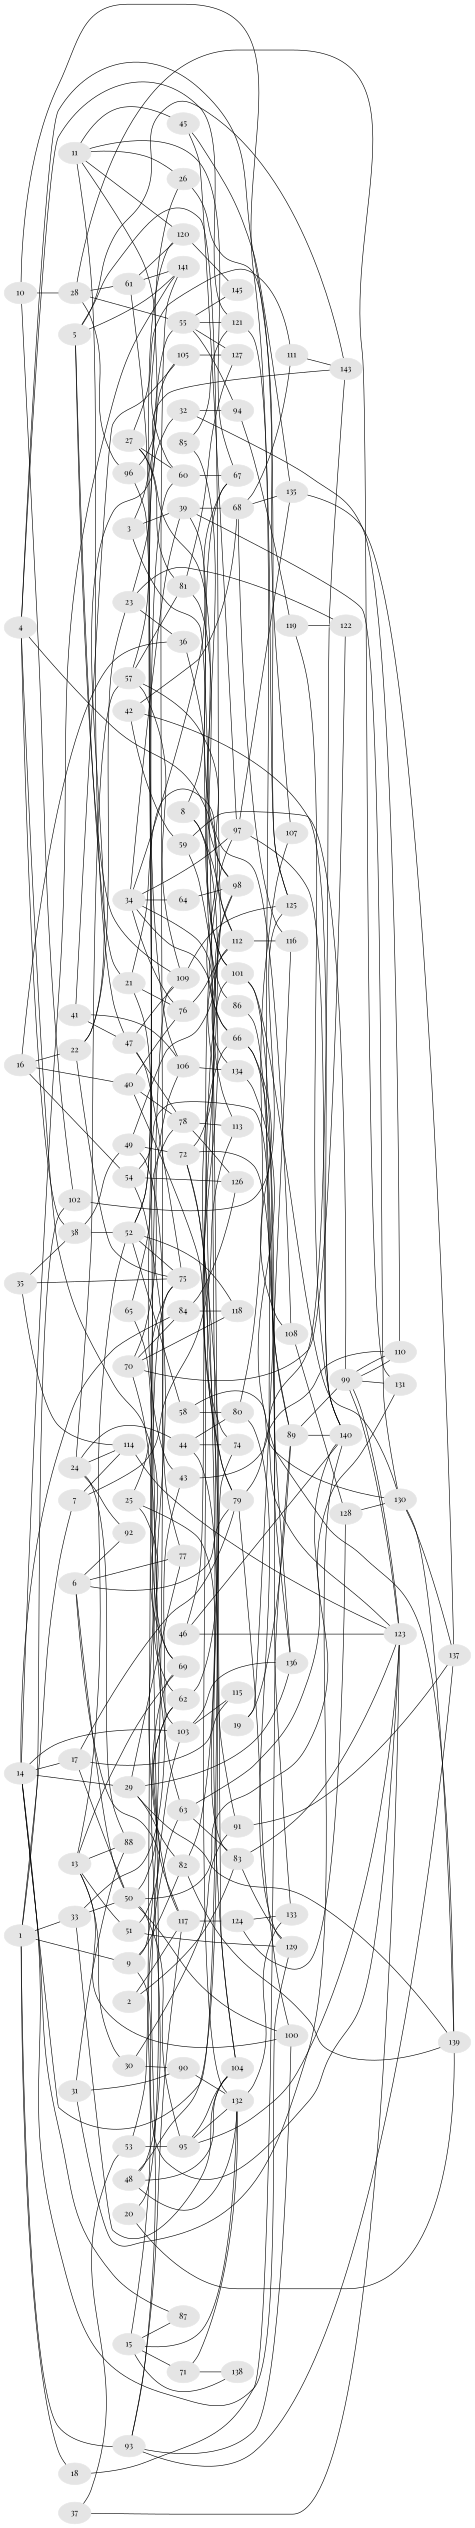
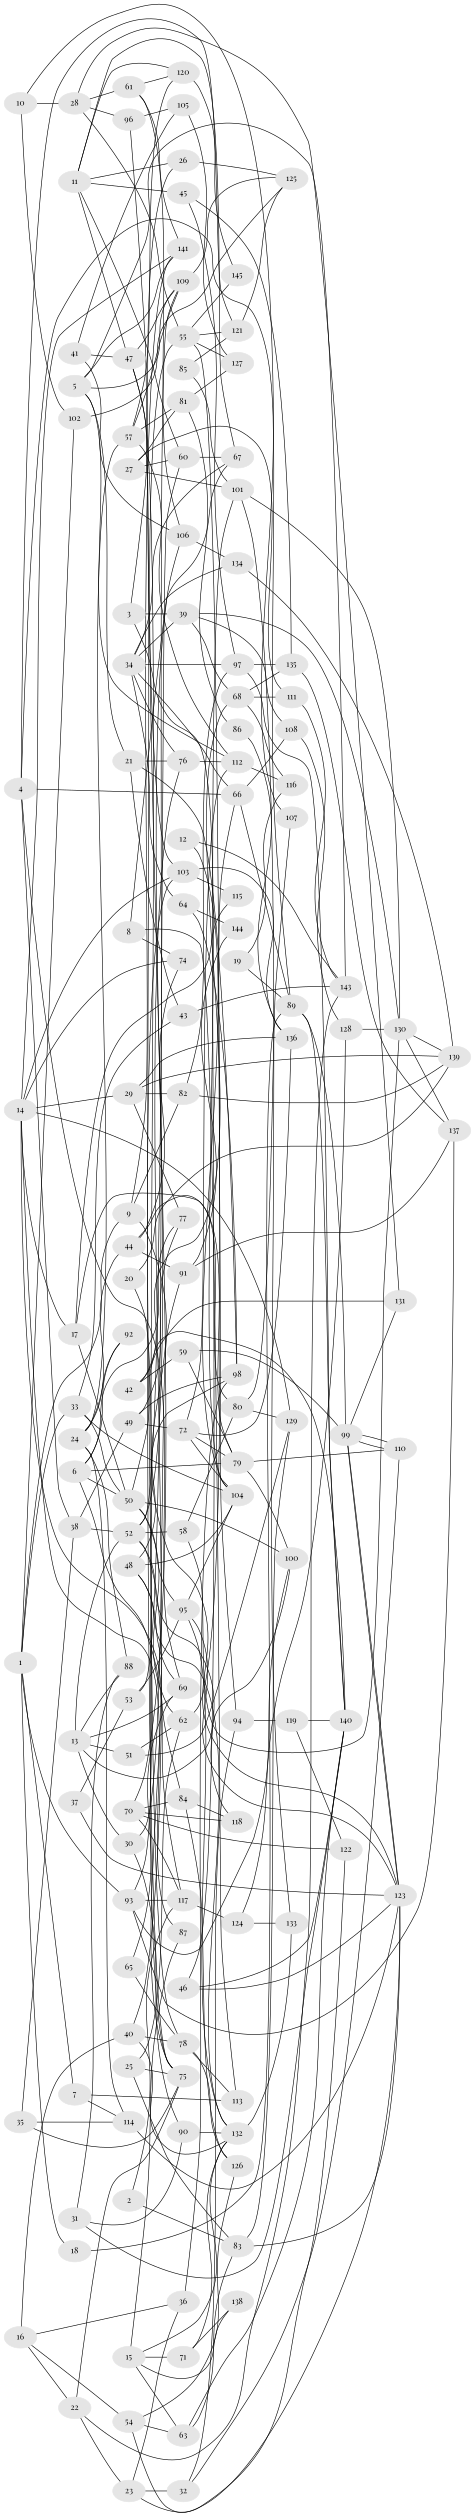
  graph {
    fontname="Playfair Display"
    rankdir=LR
    node [color=gray90 fontname="Playfair Display" style=filled]
    edge [fontname="Playfair Display"]
    1
    7
    9
    18
    33
    93
    102
    113
    114
    141
    82
    123
    89
    104
    50
    43
    117
    100
    103
    137
    125
    2
    83
    129
    124
    3
    26
    39
    68
    108
    130
    4
    38
    66
    69
    107
    121
    52
    49
    5
    21
    109
    112
    143
    76
    98
    116
    6
    77
    79
    92
    62
    131
    95
    110
    8
    67
    74
    139
    97
    10
    28
    55
    61
    96
    140
    99
    11
    45
    47
    60
    120
    135
    75
    78
    145
+   12
    13
    30
    51
    88
    90
    91
    58
    118
    14
    17
    29
    84
    87
    115
    136
    126
    15
    63
    71
    132
    138
    133
    16
    22
    36
    40
    54
    23
    19
    20
    32
    122
    94
    24
    44
    57
    80
    81
    25
    27
    101
    111
    127
    86
    106
    105
+   144
    31
    119
    34
    64
    134
    35
    37
    53
    72
    128
    41
    42
    59
    46
    48
    65
    70
    85
    1 -- 7
    1 -- 9
    1 -- 18
    1 -- 33
    1 -- 93
    1 -- 102
    7 -- 113
    7 -- 114
    9 -- 141
    9 -- 82
    9 -- 123
    18 -- 89
    33 -- 104
    33 -- 50
    33 -- 43
    93 -- 117
    93 -- 100
    93 -- 103
    93 -- 137
    102 -- 125
    114 -- 123
    82 -- 139
    82 -- 97
    89 -- 140
    89 -- 99
    50 -- 100
    50 -- 62
    50 -- 131
    50 -- 95
    43 -- 143
    117 -- 124
    103 -- 115
    103 -- 136
    2 -- 117
    2 -- 83
    83 -- 123
    83 -- 129
    124 -- 133
    124 -- 128
    3 -- 104
    3 -- 26
    3 -- 39
    26 -- 125
    39 -- 68
    39 -- 108
    39 -- 130
    68 -- 116
    68 -- 135
    68 -- 111
    108 -- 128
    130 -- 137
    130 -- 139
    4 -- 38
    4 -- 66
    4 -- 69
    4 -- 107
    4 -- 121
    38 -- 52
    38 -- 49
    66 -- 89
    66 -- 108
    121 -- 125
    52 -- 55
    52 -- 60
    52 -- 75
    52 -- 58
    52 -- 118
    49 -- 98
    49 -- 77
    49 -- 72
    5 -- 141
    5 -- 21
    5 -- 109
    5 -- 112
    5 -- 143
    21 -- 43
    21 -- 76
    21 -- 98
    109 -- 125
    112 -- 116
    76 -- 112
    6 -- 50
    6 -- 117
    6 -- 77
    6 -- 79
    6 -- 92
    79 -- 100
    79 -- 110
    62 -- 66
    95 -- 123
    95 -- 104
    95 -- 132
    8 -- 113
    8 -- 67
    8 -- 74
    97 -- 140
    97 -- 135
    10 -- 102
    10 -- 89
    10 -- 28
    28 -- 131
    28 -- 55
    28 -- 61
    28 -- 96
    55 -- 121
    55 -- 145
    55 -- 94
    55 -- 127
    61 -- 141
    61 -- 120
    61 -- 106
    96 -- 103
    96 -- 105
    99 -- 123
    99 -- 123
    99 -- 131
    99 -- 110
    99 -- 110
    11 -- 26
    11 -- 67
    11 -- 45
    11 -- 47
    11 -- 60
    11 -- 120
    45 -- 97
    45 -- 135
    47 -- 109
    47 -- 75
    47 -- 78
    60 -- 67
    120 -- 145
    135 -- 137
    78 -- 113
    78 -- 126
+   12 -- 104
+   12 -- 143
    13 -- 100
    13 -- 69
    13 -- 52
    13 -- 30
    13 -- 51
    13 -- 88
    30 -- 90
    30 -- 91
    51 -- 129
    51 -- 62
    90 -- 132
    91 -- 137
+   91 -- 144
    58 -- 130
    58 -- 80
    14 -- 141
    14 -- 103
    14 -- 129
    14 -- 74
    14 -- 17
    14 -- 29
    14 -- 84
    14 -- 87
    17 -- 50
    17 -- 79
    17 -- 115
    29 -- 82
    29 -- 77
    29 -- 139
    29 -- 136
    84 -- 118
    84 -- 126
    15 -- 87
    15 -- 63
    15 -- 71
    15 -- 132
    15 -- 138
    63 -- 83
    63 -- 140
    71 -- 132
    71 -- 138
    132 -- 133
    16 -- 22
    16 -- 36
    16 -- 40
    16 -- 54
    22 -- 143
    22 -- 75
    22 -- 23
    36 -- 98
    40 -- 76
    40 -- 78
    40 -- 132
    54 -- 123
    54 -- 126
    54 -- 63
    23 -- 36
    23 -- 32
    23 -- 122
    19 -- 89
    19 -- 116
    20 -- 139
    20 -- 75
    32 -- 110
    32 -- 94
    94 -- 119
    24 -- 114
    24 -- 92
    24 -- 88
    24 -- 44
    24 -- 57
    44 -- 74
    44 -- 91
    44 -- 80
    57 -- 109
    57 -- 112
    57 -- 120
    57 -- 81
    80 -- 129
    80 -- 107
    81 -- 127
    81 -- 86
    25 -- 83
    25 -- 62
    25 -- 75
    27 -- 60
    27 -- 81
    27 -- 101
    27 -- 111
    101 -- 130
    101 -- 133
    111 -- 143
    86 -- 136
    106 -- 134
    105 -- 127
    31 -- 140
    31 -- 88
    31 -- 90
    119 -- 140
    119 -- 122
    34 -- 39
    34 -- 66
    34 -- 76
    34 -- 67
    34 -- 97
    34 -- 64
    34 -- 134
    64 -- 98
+   64 -- 144
    134 -- 139
    35 -- 114
    35 -- 38
    35 -- 75
    37 -- 123
    37 -- 53
    53 -- 109
    53 -- 95
    72 -- 104
    72 -- 112
    72 -- 79
    72 -- 136
    128 -- 130
    41 -- 47
    41 -- 106
    41 -- 105
    42 -- 68
    42 -- 140
    42 -- 59
    59 -- 79
    59 -- 99
    46 -- 123
    46 -- 140
    46 -- 101
    48 -- 104
    48 -- 69
    48 -- 98
    48 -- 132
    65 -- 69
    65 -- 78
    70 -- 117
    70 -- 118
    70 -- 84
    70 -- 122
    70 -- 106
    85 -- 121
    85 -- 101
  }
